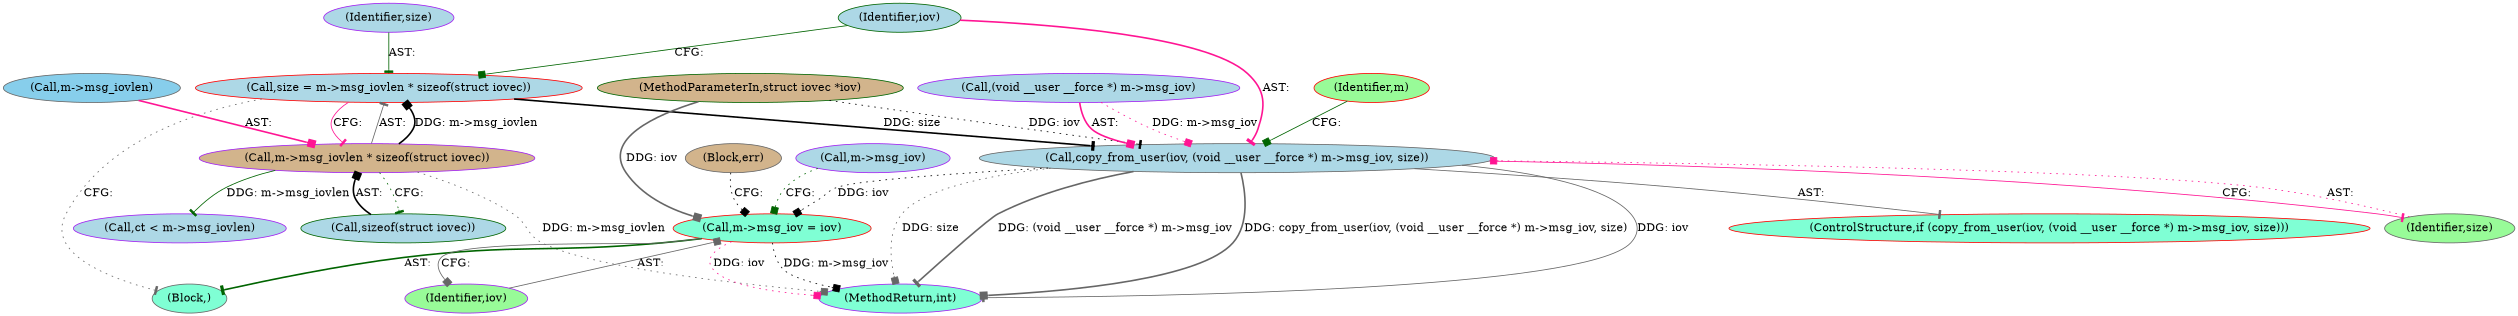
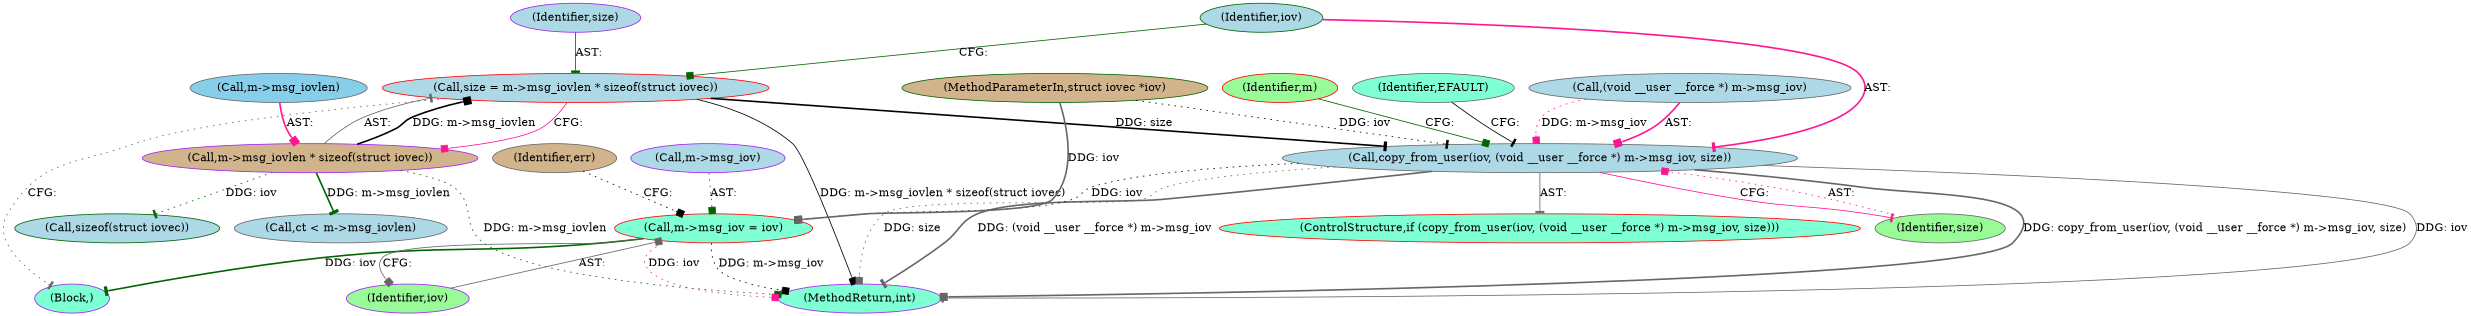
  digraph {
    node [color=purple fillcolor=lightblue style=filled]
    edge [arrowhead=box color=gray40 style=solid]
    n1 [color=red label="(Call,size = m->msg_iovlen * sizeof(struct iovec))"]
    n2 [fillcolor=tan label="(Call,m->msg_iovlen * sizeof(struct iovec))"]
    n3 [color=gray40 label="(Call,copy_from_user(iov, (void __user __force *) m->msg_iov, size))"]
    n4 [fillcolor=aquamarine label="(MethodReturn,int)"]
-   n5 [color=gray40 fillcolor=aquamarine label="(Block,)"]
-   n6 [label="(Call,ct < m->msg_iovlen)"]
+   n5 [fillcolor=aquamarine label="(Block,)"]
+   n6 [color=gray40 label="(Call,ct < m->msg_iovlen)"]
    n7 [color=darkgreen label="(Call,sizeof(struct iovec))"]
    n8 [color=red fillcolor=aquamarine label="(Call,m->msg_iov = iov)"]
    n9 [color=red fillcolor=aquamarine label="(ControlStructure,if (copy_from_user(iov, (void __user __force *) m->msg_iov, size)))"]
    n10 [color=gray40 fillcolor=palegreen label="(Identifier,size)"]
    n11 [fillcolor=palegreen label="(Identifier,iov)"]
    n12 [color=darkgreen fillcolor=tan label="(MethodParameterIn,struct iovec *iov)"]
-   n13 [color=gray40 fillcolor=tan label="(Block,err)"]
+   n13 [color=gray40 fillcolor=tan label="(Identifier,err)"]
    n14 [label="(Identifier,size)"]
-   n15 [label="(Call,(void __user __force *) m->msg_iov)"]
+   n15 [color=gray40 label="(Call,(void __user __force *) m->msg_iov)"]
    n16 [color=gray40 fillcolor=skyblue label="(Call,m->msg_iovlen)"]
+   n17 [color=gray40 fillcolor=aquamarine label="(Identifier,EFAULT)"]
    n18 [color=darkgreen label="(Identifier,iov)"]
    n19 [color=red fillcolor=palegreen label="(Identifier,m)"]
    n20 [label="(Call,m->msg_iov)"]
-   n1 -> n2 [arrowhead=tee color=deeppink label="CFG: "]
+   n1 -> n2 [color=deeppink label="CFG: "]
    n1 -> n3 [arrowhead=tee color=black label="DDG: size" style=bold]
+   n1 -> n4 [color=black label="DDG: m->msg_iovlen * sizeof(struct iovec)"]
    n1 -> n5 [arrowhead=tee label="CFG: " style=dotted]
    n2 -> n1 [arrowhead=tee label="AST: "]
    n2 -> n1 [color=black label="DDG: m->msg_iovlen" style=bold]
-   n2 -> n4 [label="DDG: m->msg_iovlen" style=dotted]
-   n2 -> n6 [arrowhead=tee color=darkgreen label="DDG: m->msg_iovlen"]
-   n2 -> n7 [arrowhead=tee color=darkgreen label="CFG: " style=dotted]
+   n2 -> n4 [color=darkgreen label="DDG: m->msg_iovlen" style=dotted]
+   n2 -> n6 [arrowhead=tee color=darkgreen label="DDG: m->msg_iovlen" style=bold]
+   n2 -> n7 [arrowhead=tee color=darkgreen label="DDG: iov" style=dotted]
    n3 -> n4 [arrowhead=tee label="DDG: (void __user __force *) m->msg_iov" style=bold]
    n3 -> n4 [label="DDG: copy_from_user(iov, (void __user __force *) m->msg_iov, size)" style=bold]
    n3 -> n4 [arrowhead=tee label="DDG: iov"]
    n3 -> n4 [label="DDG: size" style=dotted]
    n3 -> n8 [color=black label="DDG: iov" style=dotted]
    n3 -> n9 [arrowhead=tee label="AST: "]
    n3 -> n10 [arrowhead=tee color=deeppink label="CFG: "]
-   n7 -> n2 [color=black label="AST: " style=bold]
    n8 -> n4 [color=deeppink label="DDG: iov" style=dotted]
    n8 -> n4 [color=black label="DDG: m->msg_iov" style=dotted]
-   n8 -> n5 [arrowhead=tee color=darkgreen label="AST: " style=bold]
+   n8 -> n5 [arrowhead=tee color=darkgreen label="DDG: iov" style=bold]
    n8 -> n11 [label="CFG: "]
    n10 -> n3 [color=deeppink label="AST: " style=dotted]
    n11 -> n8 [label="AST: "]
    n12 -> n3 [arrowhead=tee color=black label="DDG: iov" style=dotted]
    n12 -> n8 [label="DDG: iov" style=bold]
    n13 -> n8 [color=black label="CFG: " style=dotted]
    n14 -> n1 [arrowhead=tee color=darkgreen label="AST: "]
    n15 -> n3 [color=deeppink label="AST: " style=bold]
    n15 -> n3 [color=deeppink label="DDG: m->msg_iov" style=dotted]
    n16 -> n2 [color=deeppink label="AST: " style=bold]
+   n17 -> n3 [arrowhead=tee color=black label="CFG: "]
    n18 -> n1 [color=darkgreen label="CFG: "]
    n18 -> n3 [arrowhead=tee color=deeppink label="AST: " style=bold]
    n19 -> n3 [color=darkgreen label="CFG: "]
-   n20 -> n8 [color=darkgreen label="CFG: " style=dotted]
+   n20 -> n8 [color=darkgreen label="AST: " style=dotted]
  }
